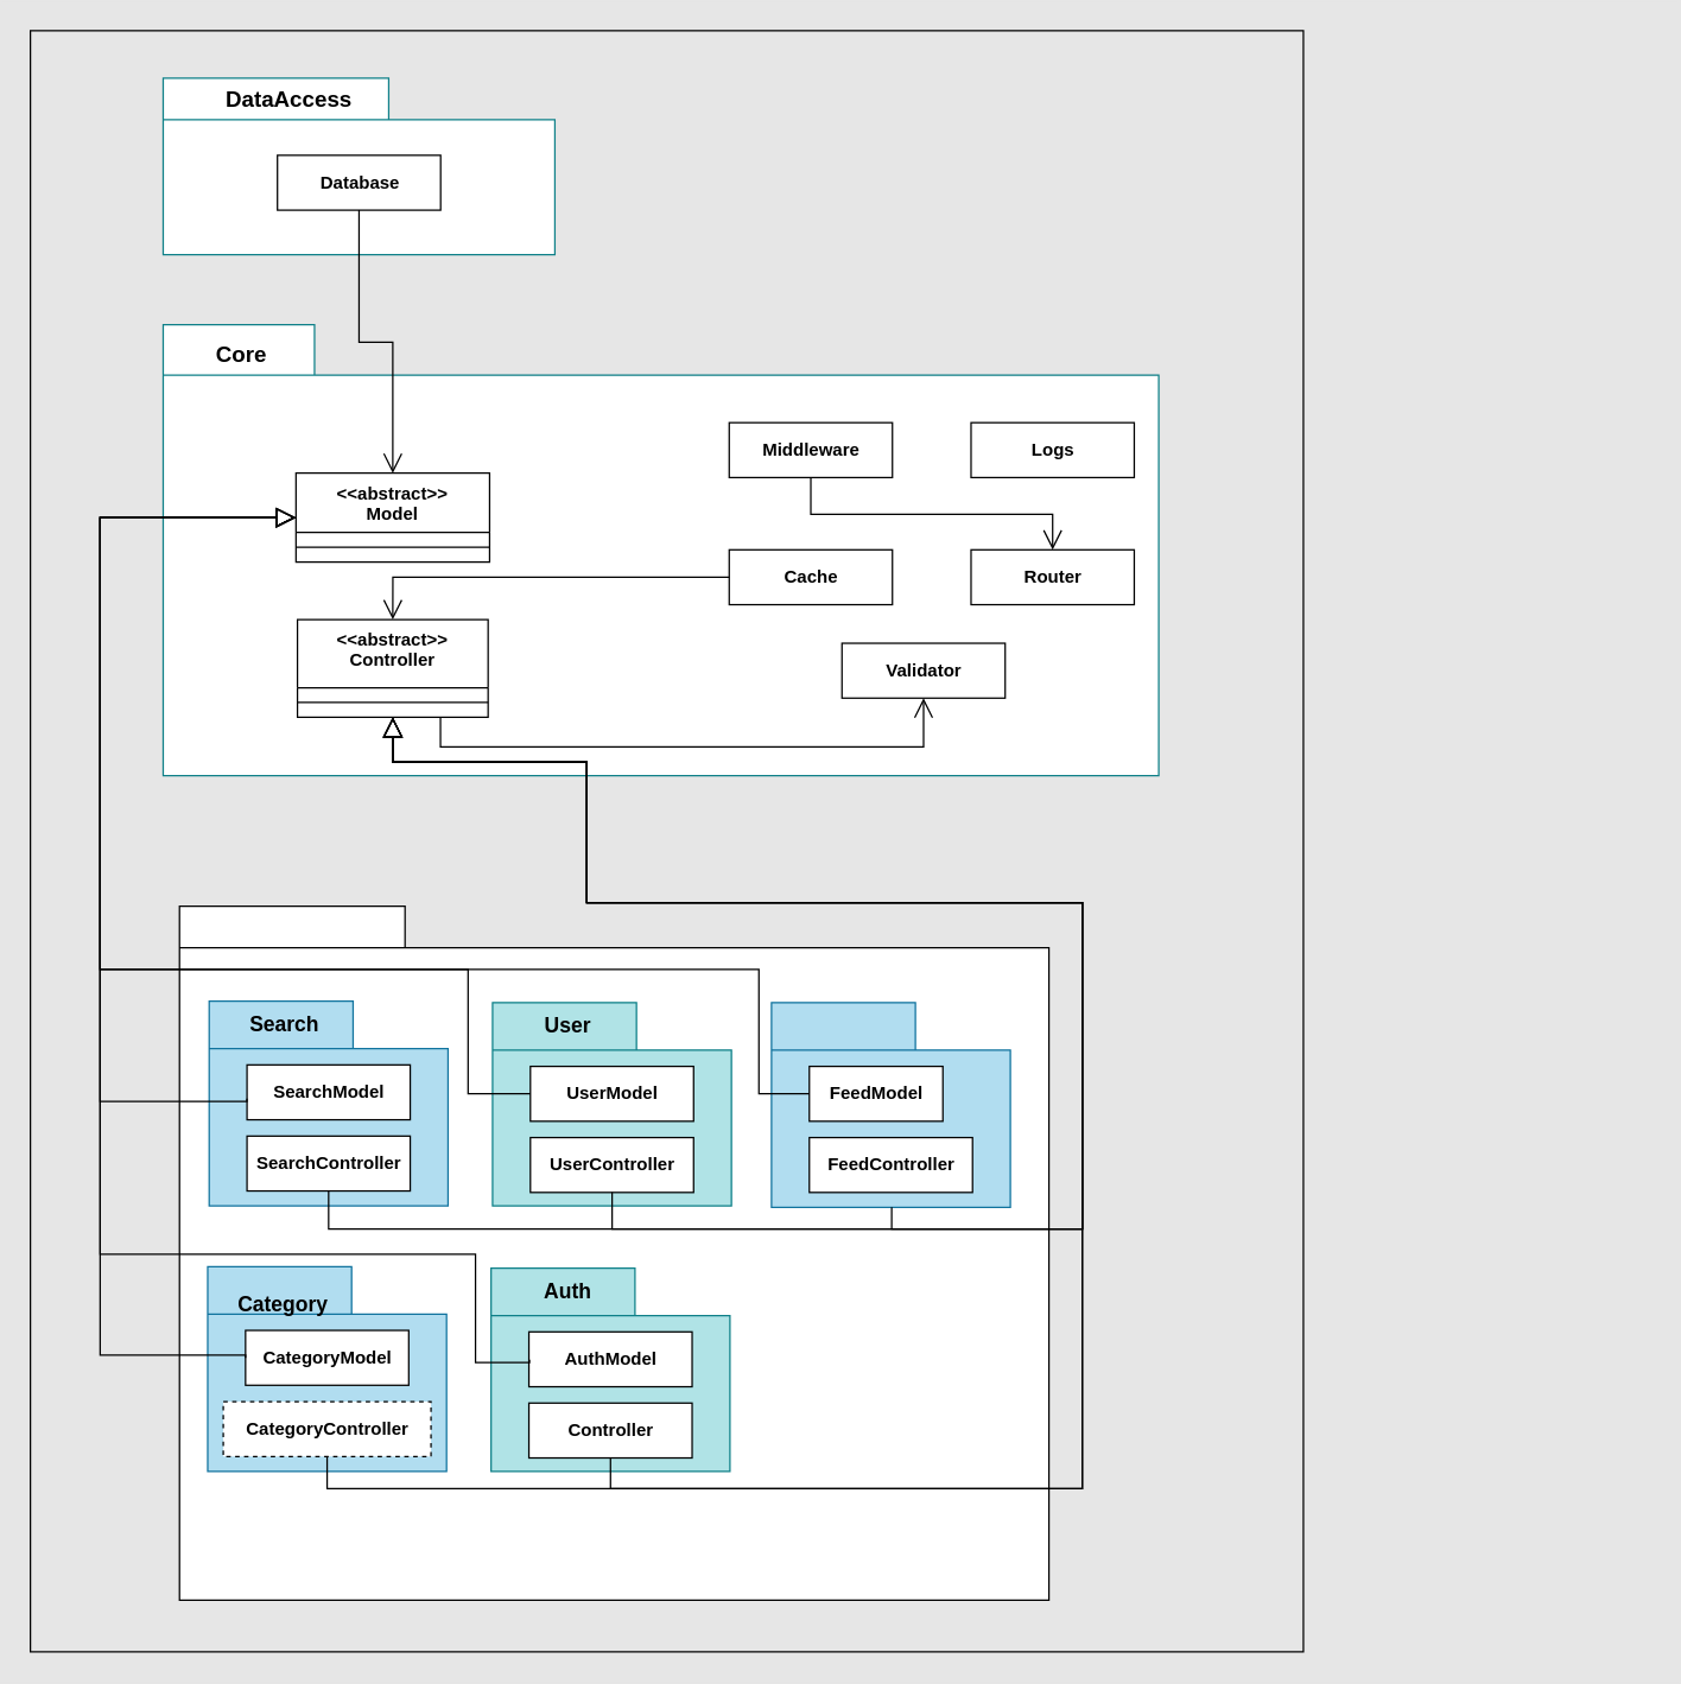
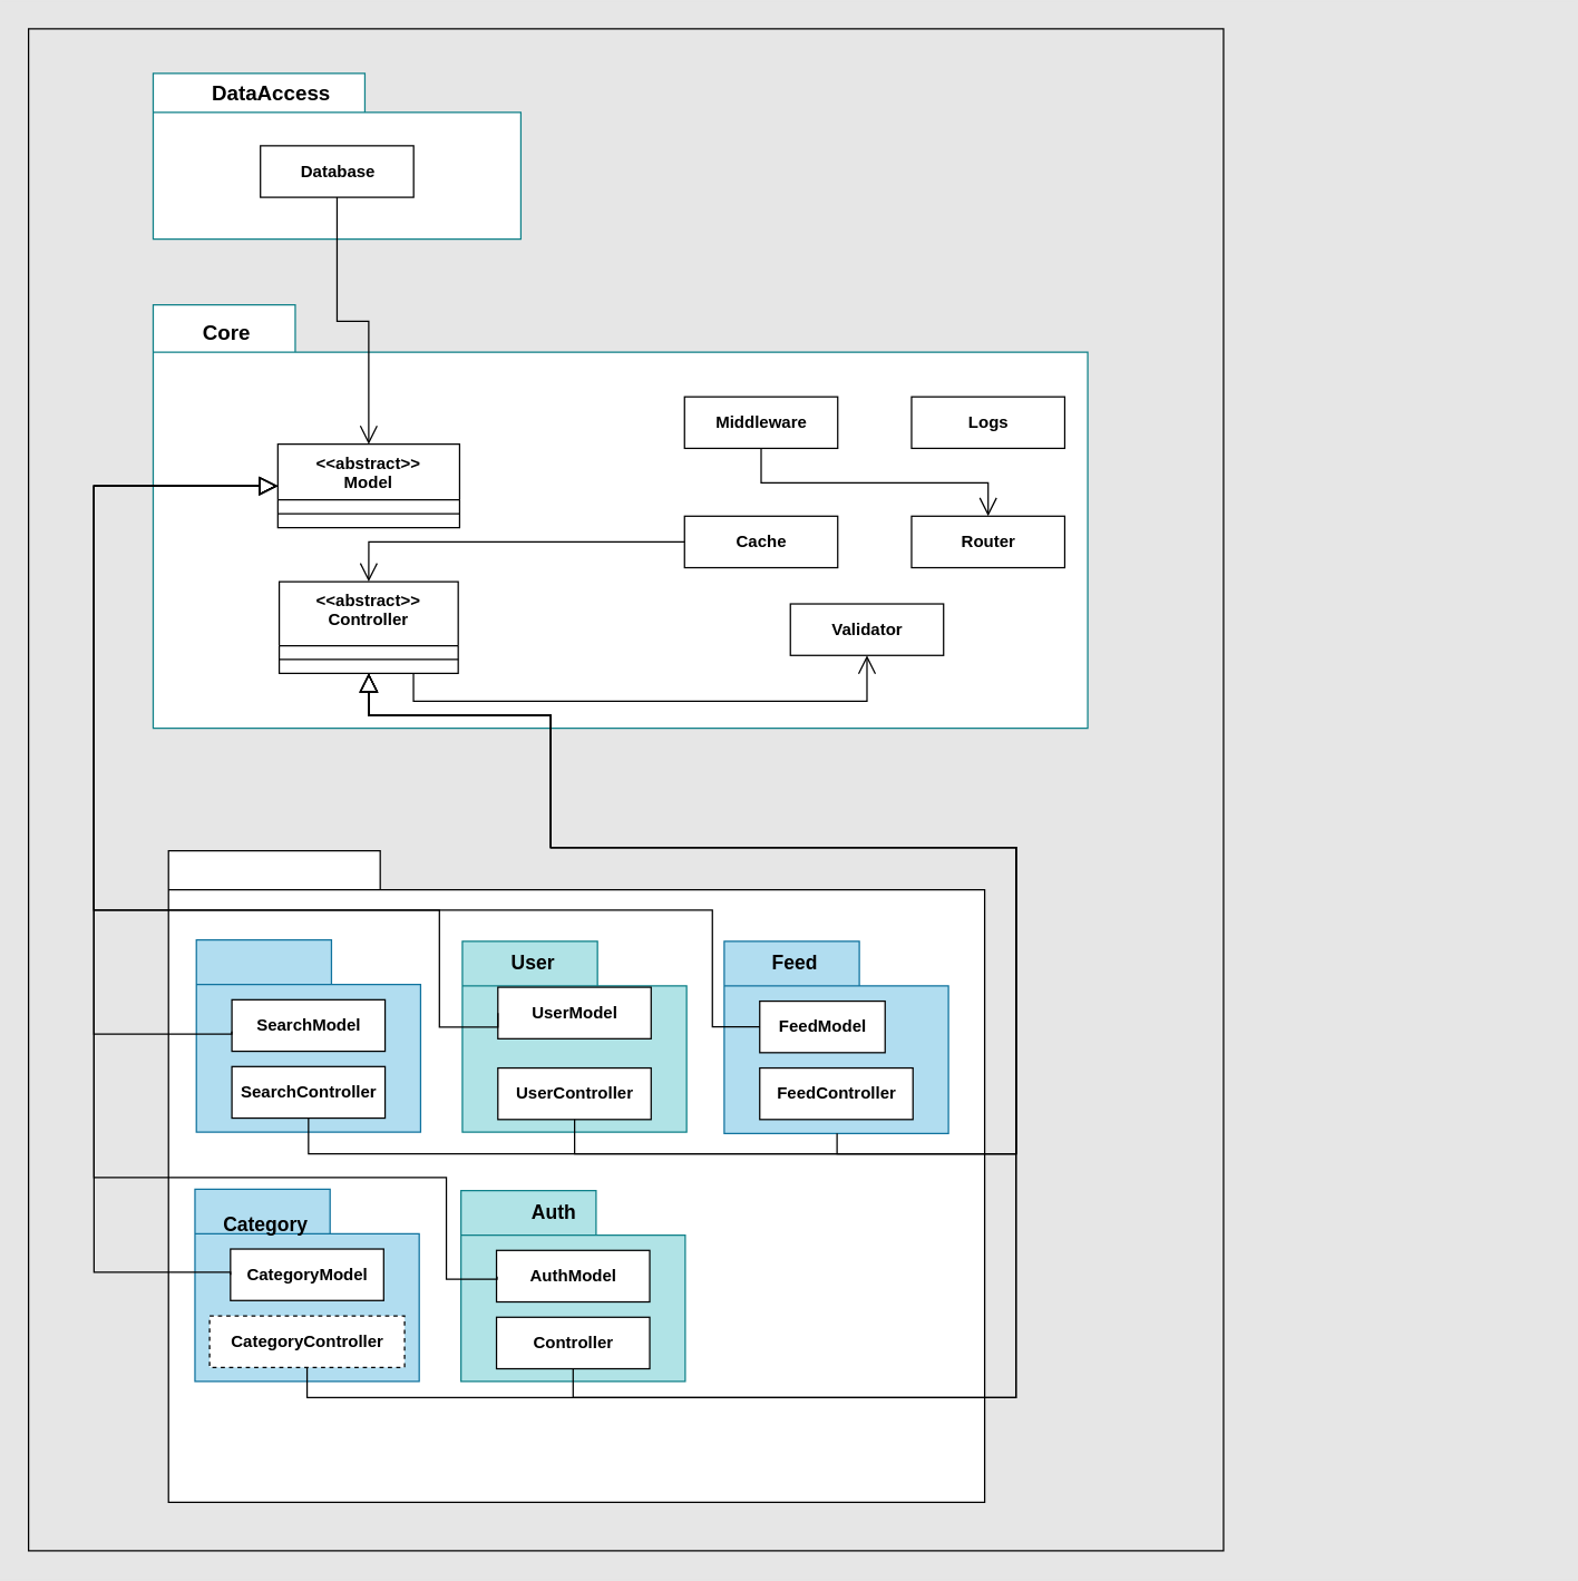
  <mxCell id="0" />
  <mxCell id="1" parent="0" />
  <mxCell id="2" value="" style="rounded=0;whiteSpace=wrap;html=1;fillColor=none;fontColor=#000000;" parent="1" vertex="1"><mxGeometry x="20" y="20" width="858" height="1093" as="geometry" /></mxCell>
  <mxCell id="3" value="" style="group" parent="1" vertex="1" connectable="0"><mxGeometry x="120.5" y="610.29" width="656" height="468" as="geometry" /></mxCell>
  <mxCell id="4" value="" style="shape=folder;fontStyle=1;spacingTop=10;tabWidth=152;tabHeight=28;tabPosition=left;html=1;" parent="3" vertex="1"><mxGeometry width="586" height="468" as="geometry" /></mxCell>
  <mxCell id="5" value="" style="group" parent="3" vertex="1" connectable="0"><mxGeometry x="399" y="65" width="161" height="164" as="geometry" /></mxCell>
  <mxCell id="6" value="" style="shape=folder;fontStyle=1;spacingTop=10;tabWidth=97;tabHeight=32;tabPosition=left;html=1;fillColor=#b1ddf0;strokeColor=#10739e;" parent="5" vertex="1"><mxGeometry width="161" height="138" as="geometry" /></mxCell>
+ <mxCell id="7" value="&lt;font style=&quot;font-size: 14px&quot;&gt;&lt;b&gt;Feed&lt;/b&gt;&lt;/font&gt;" style="text;html=1;align=center;verticalAlign=middle;resizable=0;points=[];;autosize=1;" parent="5" vertex="1"><mxGeometry x="29" y="6.343" width="43" height="19" as="geometry" /></mxCell>
  <mxCell id="8" value="&lt;b&gt;FeedModel&lt;/b&gt;" style="html=1;fillColor=#FFFFFF;fontColor=#000000;" parent="5" vertex="1"><mxGeometry x="25.5" y="43" width="90" height="37" as="geometry" /></mxCell>
  <mxCell id="9" value="&lt;b&gt;FeedController&lt;/b&gt;" style="html=1;fillColor=#FFFFFF;fontColor=#000000;" parent="5" vertex="1"><mxGeometry x="25.5" y="91" width="110" height="37" as="geometry" /></mxCell>
  <mxCell id="10" value="" style="group" parent="3" vertex="1" connectable="0"><mxGeometry x="19" y="243" width="161" height="164" as="geometry" /></mxCell>
  <mxCell id="11" value="" style="shape=folder;fontStyle=1;spacingTop=10;tabWidth=97;tabHeight=32;tabPosition=left;html=1;fillColor=#b1ddf0;strokeColor=#10739e;" parent="10" vertex="1"><mxGeometry width="161" height="138" as="geometry" /></mxCell>
  <mxCell id="12" value="&lt;font style=&quot;font-size: 14px&quot;&gt;&lt;b&gt;Category&lt;/b&gt;&lt;/font&gt;" style="text;html=1;align=center;verticalAlign=middle;resizable=0;points=[];;autosize=1;" parent="10" vertex="1"><mxGeometry x="15" y="16.343" width="71" height="19" as="geometry" /></mxCell>
  <mxCell id="13" value="&lt;b&gt;CategoryModel&lt;/b&gt;" style="html=1;fillColor=#FFFFFF;fontColor=#000000;" parent="10" vertex="1"><mxGeometry x="25.5" y="43" width="110" height="37" as="geometry" /></mxCell>
  <mxCell id="14" value="&lt;b&gt;CategoryController&lt;/b&gt;" style="html=1;fillColor=#FFFFFF;fontColor=#000000;dashed=1;" parent="10" vertex="1"><mxGeometry x="10.5" y="91" width="140" height="37" as="geometry" /></mxCell>
  <mxCell id="15" value="" style="group" parent="3" vertex="1" connectable="0"><mxGeometry x="210" y="244" width="161" height="164" as="geometry" /></mxCell>
  <mxCell id="16" value="" style="shape=folder;fontStyle=1;spacingTop=10;tabWidth=97;tabHeight=32;tabPosition=left;html=1;fillColor=#b0e3e6;strokeColor=#0e8088;" parent="15" vertex="1"><mxGeometry width="161" height="137" as="geometry" /></mxCell>
- <mxCell id="17" value="&lt;font style=&quot;font-size: 14px&quot;&gt;&lt;b&gt;Auth&lt;/b&gt;&lt;/font&gt;" style="text;html=1;align=center;verticalAlign=middle;resizable=0;points=[];;autosize=1;" parent="15" vertex="1"><mxGeometry x="30" y="6.343" width="42" height="19" as="geometry" /></mxCell>
+ <mxCell id="17" value="&lt;font style=&quot;font-size: 14px&quot;&gt;&lt;b&gt;Auth&lt;/b&gt;&lt;/font&gt;" style="text;html=1;align=center;verticalAlign=middle;resizable=0;points=[];;autosize=1;" parent="15" vertex="1"><mxGeometry x="45" y="6.343" width="42" height="19" as="geometry" /></mxCell>
  <mxCell id="18" value="&lt;b&gt;AuthModel&lt;/b&gt;" style="html=1;fillColor=#FFFFFF;fontColor=#000000;" parent="15" vertex="1"><mxGeometry x="25.5" y="43" width="110" height="37" as="geometry" /></mxCell>
  <mxCell id="19" value="&lt;b&gt;Controller&lt;/b&gt;" style="html=1;fillColor=#FFFFFF;fontColor=#000000;" parent="15" vertex="1"><mxGeometry x="25.5" y="91" width="110" height="37" as="geometry" /></mxCell>
  <mxCell id="20" value="" style="group" parent="1" vertex="1" connectable="0"><mxGeometry x="140.5" y="674.29" width="161" height="164" as="geometry" /></mxCell>
  <mxCell id="21" value="" style="shape=folder;fontStyle=1;spacingTop=10;tabWidth=97;tabHeight=32;tabPosition=left;html=1;fillColor=#b1ddf0;strokeColor=#10739e;" parent="20" vertex="1"><mxGeometry width="161" height="138" as="geometry" /></mxCell>
- <mxCell id="22" value="&lt;font style=&quot;font-size: 14px&quot;&gt;&lt;b&gt;Search&lt;/b&gt;&lt;/font&gt;" style="text;html=1;align=center;verticalAlign=middle;resizable=0;points=[];;autosize=1;" parent="20" vertex="1"><mxGeometry x="22" y="6.343" width="57" height="19" as="geometry" /></mxCell>
  <mxCell id="23" value="&lt;b&gt;SearchModel&lt;/b&gt;" style="html=1;fillColor=#FFFFFF;fontColor=#000000;" parent="20" vertex="1"><mxGeometry x="25.5" y="43" width="110" height="37" as="geometry" /></mxCell>
  <mxCell id="24" value="&lt;b&gt;SearchController&lt;/b&gt;" style="html=1;fillColor=#FFFFFF;fontColor=#000000;" parent="20" vertex="1"><mxGeometry x="25.5" y="91" width="110" height="37" as="geometry" /></mxCell>
  <mxCell id="25" value="" style="group" parent="1" vertex="1" connectable="0"><mxGeometry x="331.5" y="675.29" width="161" height="164" as="geometry" /></mxCell>
  <mxCell id="26" value="" style="shape=folder;fontStyle=1;spacingTop=10;tabWidth=97;tabHeight=32;tabPosition=left;html=1;fillColor=#b0e3e6;strokeColor=#0e8088;" parent="25" vertex="1"><mxGeometry width="161" height="137" as="geometry" /></mxCell>
  <mxCell id="27" value="&lt;font style=&quot;font-size: 14px&quot;&gt;&lt;b&gt;User&lt;/b&gt;&lt;/font&gt;" style="text;html=1;align=center;verticalAlign=middle;resizable=0;points=[];;autosize=1;" parent="25" vertex="1"><mxGeometry x="30" y="6.343" width="41" height="19" as="geometry" /></mxCell>
- <mxCell id="28" value="&lt;b&gt;UserModel&lt;/b&gt;" style="html=1;fillColor=#FFFFFF;fontColor=#000000;" parent="25" vertex="1"><mxGeometry x="25.5" y="43" width="110" height="37" as="geometry" /></mxCell>
+ <mxCell id="28" value="&lt;b&gt;UserModel&lt;/b&gt;" style="html=1;fillColor=#FFFFFF;fontColor=#000000;" parent="25" vertex="1"><mxGeometry x="25.5" y="33" width="110" height="37" as="geometry" /></mxCell>
  <mxCell id="29" value="&lt;b&gt;UserController&lt;/b&gt;" style="html=1;fillColor=#FFFFFF;fontColor=#000000;" parent="25" vertex="1"><mxGeometry x="25.5" y="91" width="110" height="37" as="geometry" /></mxCell>
  <mxCell id="30" value="" style="group" parent="1" vertex="1" connectable="0"><mxGeometry x="115.5" y="299.29" width="995" height="601" as="geometry" /></mxCell>
  <mxCell id="31" value="" style="group" parent="30" vertex="1" connectable="0"><mxGeometry x="-6" y="-81" width="671" height="304" as="geometry" /></mxCell>
  <mxCell id="32" value="" style="group" parent="31" vertex="1" connectable="0"><mxGeometry width="671" height="304" as="geometry" /></mxCell>
  <mxCell id="33" value="" style="shape=folder;fontStyle=1;spacingTop=10;tabWidth=102;tabHeight=34;tabPosition=left;html=1;fillColor=#ffffff;strokeColor=#0e8088;" parent="32" vertex="1"><mxGeometry width="671" height="304" as="geometry" /></mxCell>
  <mxCell id="34" value="&lt;font style=&quot;font-size: 15px&quot;&gt;&lt;b&gt;Core&lt;/b&gt;&lt;/font&gt;" style="text;html=1;align=center;verticalAlign=middle;resizable=0;points=[];;autosize=1;" parent="32" vertex="1"><mxGeometry x="30.005" y="9.999" width="44" height="19" as="geometry" /></mxCell>
  <mxCell id="35" value="&lt;b&gt;Router&lt;/b&gt;" style="html=1;fillColor=#FFFFFF;fontColor=#000000;" parent="32" vertex="1"><mxGeometry x="544.5" y="151.71" width="110" height="37" as="geometry" /></mxCell>
  <mxCell id="36" value="&lt;b&gt;Cache&lt;/b&gt;" style="html=1;fillColor=#FFFFFF;fontColor=#000000;" parent="32" vertex="1"><mxGeometry x="381.5" y="151.71" width="110" height="37" as="geometry" /></mxCell>
  <mxCell id="37" value="&lt;b&gt;Logs&lt;/b&gt;" style="html=1;fillColor=#FFFFFF;fontColor=#000000;" parent="32" vertex="1"><mxGeometry x="544.5" y="66" width="110" height="37" as="geometry" /></mxCell>
  <mxCell id="38" value="&lt;b&gt;Validator&lt;/b&gt;" style="html=1;fillColor=#FFFFFF;fontColor=#000000;" parent="32" vertex="1"><mxGeometry x="457.5" y="214.71" width="110" height="37" as="geometry" /></mxCell>
  <mxCell id="39" value="" style="group" parent="32" vertex="1" connectable="0"><mxGeometry x="89.5" y="100.046" width="130.5" height="96.044" as="geometry" /></mxCell>
  <mxCell id="40" value="&lt;&lt;abstract&gt;&gt;&#10;Model" style="swimlane;fontStyle=1;align=center;verticalAlign=top;childLayout=stackLayout;horizontal=1;startSize=40;horizontalStack=0;resizeParent=1;resizeParentMax=0;resizeLast=0;collapsible=1;marginBottom=0;fillColor=none;" parent="39" vertex="1"><mxGeometry width="130.5" height="59.934" as="geometry" /></mxCell>
  <mxCell id="41" value="" style="line;strokeWidth=1;fillColor=none;align=left;verticalAlign=middle;spacingTop=-1;spacingLeft=3;spacingRight=3;rotatable=0;labelPosition=right;points=[];portConstraint=eastwest;" parent="40" vertex="1"><mxGeometry y="40" width="130.5" height="19.934" as="geometry" /></mxCell>
  <mxCell id="42" value="&lt;&lt;abstract&gt;&gt;&#10;Controller" style="swimlane;fontStyle=1;align=center;verticalAlign=top;childLayout=stackLayout;horizontal=1;startSize=46;horizontalStack=0;resizeParent=1;resizeParentMax=0;resizeLast=0;collapsible=1;marginBottom=0;fillColor=none;" parent="32" vertex="1"><mxGeometry x="90.5" y="198.708" width="128.5" height="65.934" as="geometry" /></mxCell>
  <mxCell id="43" value="" style="line;strokeWidth=1;fillColor=none;align=left;verticalAlign=middle;spacingTop=-1;spacingLeft=3;spacingRight=3;rotatable=0;labelPosition=right;points=[];portConstraint=eastwest;" parent="42" vertex="1"><mxGeometry y="46" width="128.5" height="19.934" as="geometry" /></mxCell>
  <mxCell id="44" style="edgeStyle=orthogonalEdgeStyle;rounded=0;orthogonalLoop=1;jettySize=auto;html=1;exitX=0.75;exitY=1;exitDx=0;exitDy=0;entryX=0.5;entryY=1;entryDx=0;entryDy=0;startArrow=none;startFill=0;startSize=11;endArrow=open;endFill=0;endSize=11;strokeWidth=1;" parent="32" source="42" target="38" edge="1"><mxGeometry relative="1" as="geometry" /></mxCell>
  <mxCell id="45" style="edgeStyle=orthogonalEdgeStyle;rounded=0;orthogonalLoop=1;jettySize=auto;html=1;exitX=0;exitY=0.5;exitDx=0;exitDy=0;entryX=0.5;entryY=0;entryDx=0;entryDy=0;startArrow=none;startFill=0;startSize=11;endArrow=open;endFill=0;endSize=11;strokeWidth=1;" parent="32" source="36" target="42" edge="1"><mxGeometry relative="1" as="geometry"><Array as="points"><mxPoint x="155" y="170" /></Array></mxGeometry></mxCell>
  <mxCell id="46" style="edgeStyle=elbowEdgeStyle;rounded=0;orthogonalLoop=1;jettySize=auto;elbow=vertical;html=1;exitX=0.5;exitY=1;exitDx=0;exitDy=0;startArrow=none;startFill=0;startSize=11;endArrow=open;endFill=0;endSize=11;strokeWidth=1;" parent="32" source="47" target="35" edge="1"><mxGeometry relative="1" as="geometry" /></mxCell>
  <mxCell id="47" value="&lt;b&gt;Middleware&lt;/b&gt;" style="html=1;fillColor=#FFFFFF;fontColor=#000000;" parent="32" vertex="1"><mxGeometry x="381.5" y="66.0" width="110" height="37" as="geometry" /></mxCell>
  <mxCell id="48" value="" style="group" parent="30" vertex="1" connectable="0"><mxGeometry x="-6" y="-247.29" width="264" height="222" as="geometry" /></mxCell>
  <mxCell id="49" value="" style="shape=folder;fontStyle=1;spacingTop=10;tabWidth=152;tabHeight=28;tabPosition=left;html=1;fillColor=#ffffff;strokeColor=#0e8088;" parent="48" vertex="1"><mxGeometry width="264" height="119" as="geometry" /></mxCell>
  <mxCell id="50" value="&lt;font style=&quot;font-size: 15px&quot;&gt;&lt;b&gt;DataAccess&lt;/b&gt;&lt;/font&gt;" style="text;html=1;align=center;verticalAlign=middle;resizable=0;points=[];;autosize=1;" parent="48" vertex="1"><mxGeometry x="37" y="4.066" width="95" height="19" as="geometry" /></mxCell>
  <mxCell id="51" value="&lt;b&gt;Database&lt;/b&gt;" style="html=1;fillColor=#FFFFFF;fontColor=#000000;" parent="48" vertex="1"><mxGeometry x="77" y="52" width="110" height="37" as="geometry" /></mxCell>
  <mxCell id="52" style="edgeStyle=elbowEdgeStyle;rounded=0;orthogonalLoop=1;jettySize=auto;elbow=vertical;html=1;exitX=0.5;exitY=1;exitDx=0;exitDy=0;entryX=0.5;entryY=0;entryDx=0;entryDy=0;startArrow=none;startFill=0;startSize=11;endArrow=open;endFill=0;endSize=11;strokeWidth=1;" parent="30" source="51" target="40" edge="1"><mxGeometry relative="1" as="geometry" /></mxCell>
  <mxCell id="53" style="edgeStyle=orthogonalEdgeStyle;rounded=0;orthogonalLoop=1;jettySize=auto;html=1;exitX=-0.002;exitY=0.622;exitDx=0;exitDy=0;endArrow=block;endFill=0;exitPerimeter=0;entryX=0;entryY=0.5;entryDx=0;entryDy=0;endSize=11;" parent="1" target="40" edge="1"><mxGeometry relative="1" as="geometry"><mxPoint x="165.948" y="740.049" as="sourcePoint" /><mxPoint x="330.776" y="377.29" as="targetPoint" /><Array as="points"><mxPoint x="166" y="742" /><mxPoint x="67" y="742" /><mxPoint x="67" y="348" /></Array></mxGeometry></mxCell>
  <mxCell id="54" style="edgeStyle=orthogonalEdgeStyle;rounded=0;orthogonalLoop=1;jettySize=auto;html=1;exitX=0.5;exitY=1;exitDx=0;exitDy=0;entryX=0.5;entryY=1;entryDx=0;entryDy=0;endArrow=block;endFill=0;endSize=11;" parent="1" source="24" target="42" edge="1"><mxGeometry relative="1" as="geometry"><mxPoint x="220.071" y="815.147" as="sourcePoint" /><Array as="points"><mxPoint x="221" y="828" /><mxPoint x="729" y="828" /><mxPoint x="729" y="608" /><mxPoint x="395" y="608" /><mxPoint x="395" y="513" /><mxPoint x="264" y="513" /></Array></mxGeometry></mxCell>
  <mxCell id="55" style="edgeStyle=orthogonalEdgeStyle;rounded=0;orthogonalLoop=1;jettySize=auto;html=1;exitX=0.5;exitY=1;exitDx=0;exitDy=0;endArrow=block;endFill=0;fontColor=#000000;entryX=0.5;entryY=1;entryDx=0;entryDy=0;endSize=11;" parent="1" target="42" edge="1"><mxGeometry relative="1" as="geometry"><mxPoint x="412.071" y="803.147" as="sourcePoint" /><mxPoint x="458.929" y="462.004" as="targetPoint" /><Array as="points"><mxPoint x="412" y="828" /><mxPoint x="729" y="828" /><mxPoint x="729" y="608" /><mxPoint x="395" y="608" /><mxPoint x="395" y="513" /><mxPoint x="264" y="513" /></Array></mxGeometry></mxCell>
  <mxCell id="56" style="edgeStyle=orthogonalEdgeStyle;rounded=0;orthogonalLoop=1;jettySize=auto;html=1;exitX=0.5;exitY=1;exitDx=0;exitDy=0;exitPerimeter=0;entryX=0.5;entryY=1;entryDx=0;entryDy=0;endArrow=block;endFill=0;fontColor=#000000;endSize=11;" parent="1" target="42" edge="1"><mxGeometry relative="1" as="geometry"><mxPoint x="600.5" y="813.29" as="sourcePoint" /><mxPoint x="459.5" y="462.29" as="targetPoint" /><Array as="points"><mxPoint x="601" y="828" /><mxPoint x="729" y="828" /><mxPoint x="729" y="608" /><mxPoint x="395" y="608" /><mxPoint x="395" y="513" /><mxPoint x="264" y="513" /></Array></mxGeometry></mxCell>
  <mxCell id="57" style="edgeStyle=orthogonalEdgeStyle;rounded=0;orthogonalLoop=1;jettySize=auto;html=1;exitX=0;exitY=0.5;exitDx=0;exitDy=0;entryX=0;entryY=0.5;entryDx=0;entryDy=0;endArrow=block;endFill=0;fontColor=#000000;endSize=11;" parent="1" source="8" target="40" edge="1"><mxGeometry relative="1" as="geometry"><Array as="points"><mxPoint x="511" y="737" /><mxPoint x="511" y="653" /><mxPoint x="67" y="653" /><mxPoint x="67" y="348" /></Array></mxGeometry></mxCell>
  <mxCell id="58" style="edgeStyle=orthogonalEdgeStyle;rounded=0;orthogonalLoop=1;jettySize=auto;html=1;exitX=0;exitY=0.5;exitDx=0;exitDy=0;entryX=0;entryY=0.5;entryDx=0;entryDy=0;endArrow=block;endFill=0;fontColor=#000000;endSize=11;" parent="1" source="13" target="40" edge="1"><mxGeometry relative="1" as="geometry"><Array as="points"><mxPoint x="165" y="913" /><mxPoint x="67" y="913" /><mxPoint x="67" y="348" /></Array></mxGeometry></mxCell>
  <mxCell id="59" style="edgeStyle=orthogonalEdgeStyle;rounded=0;orthogonalLoop=1;jettySize=auto;html=1;exitX=0;exitY=0.5;exitDx=0;exitDy=0;entryX=0;entryY=0.5;entryDx=0;entryDy=0;endArrow=block;endFill=0;fontColor=#000000;endSize=11;" parent="1" target="40" edge="1"><mxGeometry relative="1" as="geometry"><mxPoint x="356.357" y="916.147" as="sourcePoint" /><mxPoint x="330.643" y="377.576" as="targetPoint" /><Array as="points"><mxPoint x="356" y="918" /><mxPoint x="320" y="918" /><mxPoint x="320" y="845" /><mxPoint x="67" y="845" /><mxPoint x="67" y="348" /></Array></mxGeometry></mxCell>
  <mxCell id="60" style="edgeStyle=orthogonalEdgeStyle;rounded=0;orthogonalLoop=1;jettySize=auto;html=1;exitX=0.5;exitY=1;exitDx=0;exitDy=0;entryX=0.5;entryY=1;entryDx=0;entryDy=0;endArrow=block;endFill=0;fontColor=#000000;endSize=11;" parent="1" source="19" target="42" edge="1"><mxGeometry relative="1" as="geometry"><Array as="points"><mxPoint x="411" y="1003" /><mxPoint x="729" y="1003" /><mxPoint x="729" y="608" /><mxPoint x="395" y="608" /><mxPoint x="395" y="513" /><mxPoint x="264" y="513" /></Array></mxGeometry></mxCell>
  <mxCell id="61" style="edgeStyle=orthogonalEdgeStyle;rounded=0;orthogonalLoop=1;jettySize=auto;html=1;exitX=0.5;exitY=1;exitDx=0;exitDy=0;entryX=0.5;entryY=1;entryDx=0;entryDy=0;endArrow=block;endFill=0;fontColor=#000000;endSize=11;" parent="1" source="14" target="42" edge="1"><mxGeometry relative="1" as="geometry"><Array as="points"><mxPoint x="220" y="1003" /><mxPoint x="729" y="1003" /><mxPoint x="729" y="608" /><mxPoint x="395" y="608" /><mxPoint x="395" y="513" /><mxPoint x="264" y="513" /></Array></mxGeometry></mxCell>
  <mxCell id="62" style="edgeStyle=orthogonalEdgeStyle;rounded=0;orthogonalLoop=1;jettySize=auto;html=1;exitX=0;exitY=0.5;exitDx=0;exitDy=0;entryX=0;entryY=0.5;entryDx=0;entryDy=0;endArrow=block;endFill=0;endSize=11;" parent="1" source="28" target="40" edge="1"><mxGeometry relative="1" as="geometry"><mxPoint x="314.983" y="770.46" as="sourcePoint" /><mxPoint x="288.776" y="411.15" as="targetPoint" /><Array as="points"><mxPoint x="315" y="737" /><mxPoint x="315" y="653" /><mxPoint x="67" y="653" /><mxPoint x="67" y="348" /></Array></mxGeometry></mxCell>
